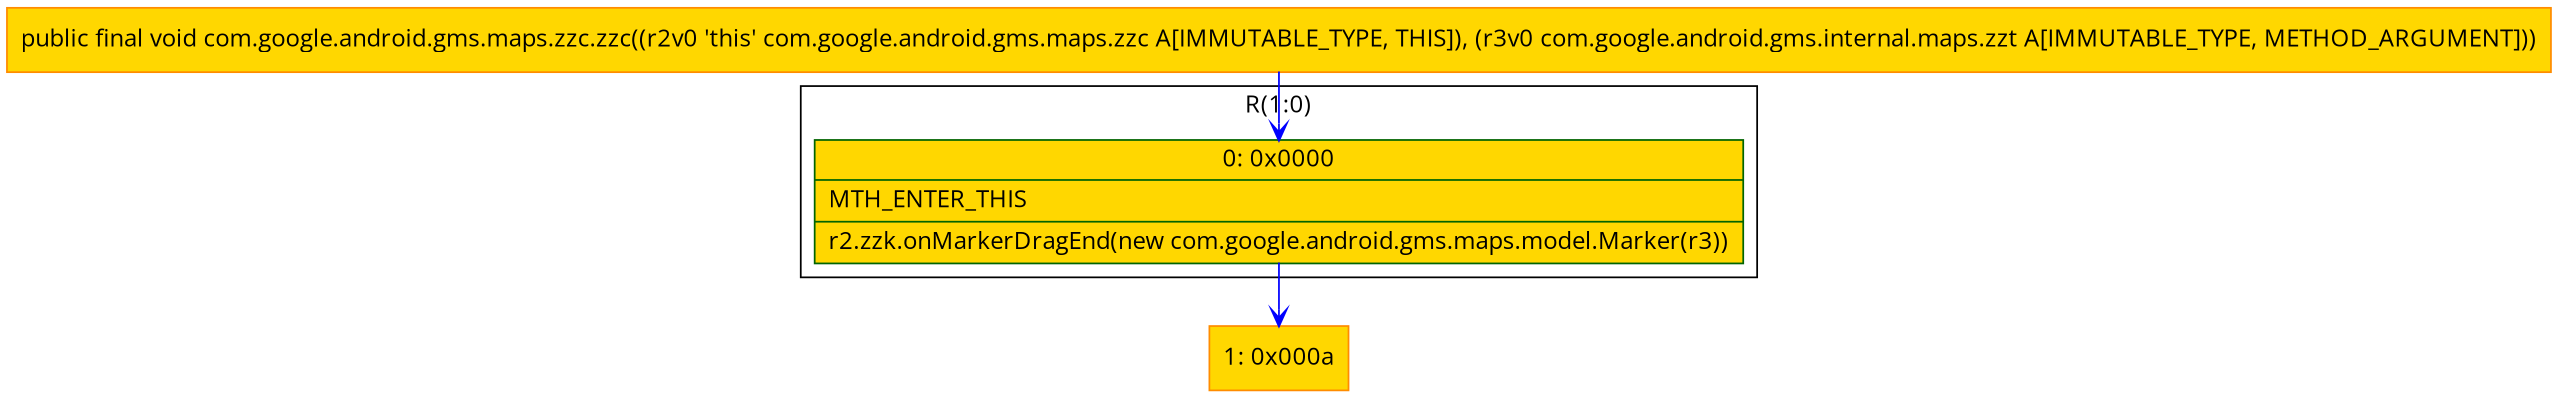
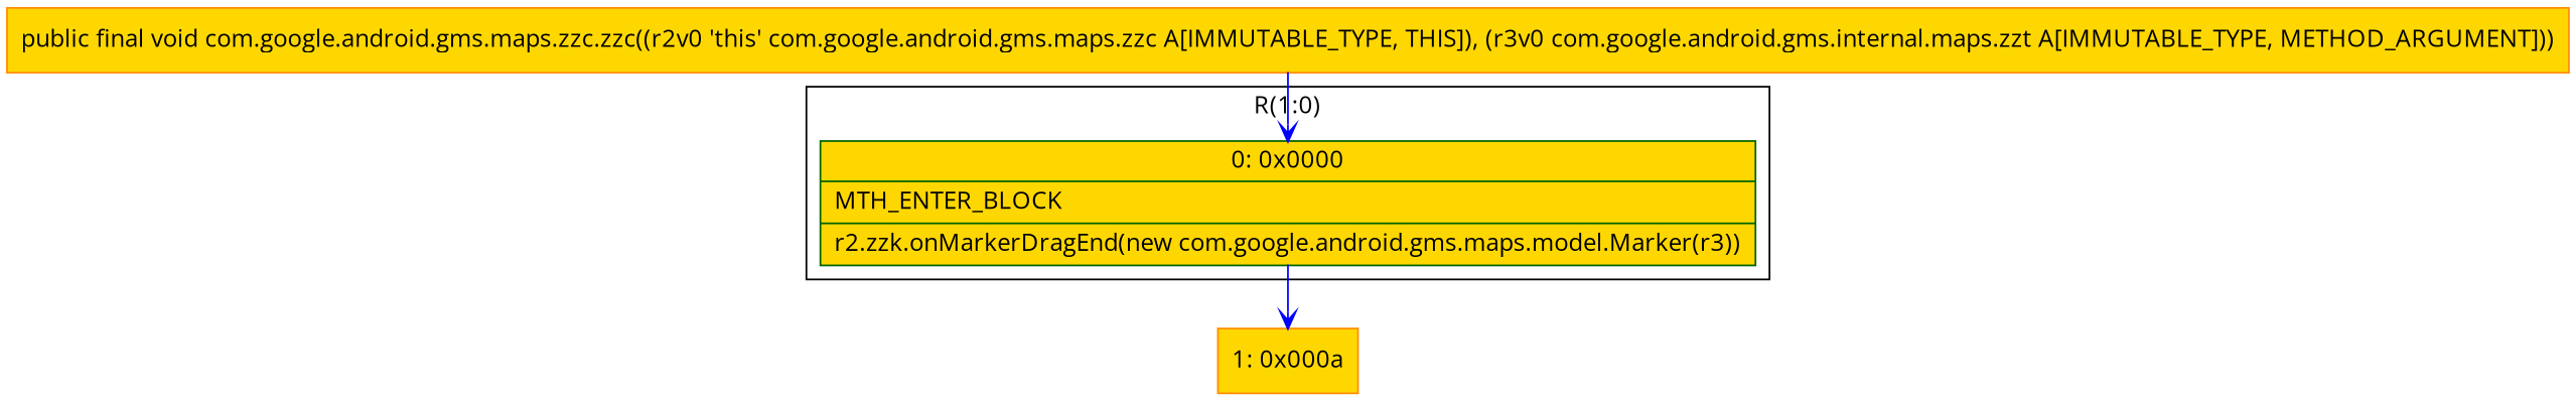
  digraph {
    fontname="Open Sans"
    node [color=darkorange shape=record style=filled fillcolor=gold fontname="Open Sans"]
    edge [color=blue arrowhead=vee fontname="Open Sans"]
-   n1 [color=darkgreen label="{0\:\ 0x0000|MTH_ENTER_THIS\l|r2.zzk.onMarkerDragEnd(new com.google.android.gms.maps.model.Marker(r3))\l}"]
+   n1 [color=darkgreen label="{0\:\ 0x0000|MTH_ENTER_BLOCK\l|r2.zzk.onMarkerDragEnd(new com.google.android.gms.maps.model.Marker(r3))\l}"]
    n2 [label="{1\:\ 0x000a}"]
    n3 [label="{public final void com.google.android.gms.maps.zzc.zzc((r2v0 'this' com.google.android.gms.maps.zzc A[IMMUTABLE_TYPE, THIS]), (r3v0 com.google.android.gms.internal.maps.zzt A[IMMUTABLE_TYPE, METHOD_ARGUMENT])) }"]
    subgraph cluster_1 {
      label="R(1:0)"
      n1
    }
    n1 -> n2
    n3 -> n1
  }
